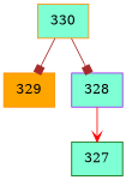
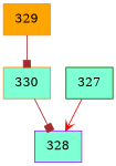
  digraph {
    node [color=darkorange fillcolor=aquamarine shape=record style=filled]
    edge [arrowhead=box color=brown]
    n1 [fillcolor=orange label="{329}"]
    n2 [label="{330}"]
    n3 [color=purple label="{328}"]
    n4 [color=darkgreen label="{327}"]
-   n2 -> n1
+   n1 -> n2
    n2 -> n3
-   n3 -> n4 [arrowhead=vee color=red]
+   n4 -> n3 [arrowhead=vee color=red]
  }
